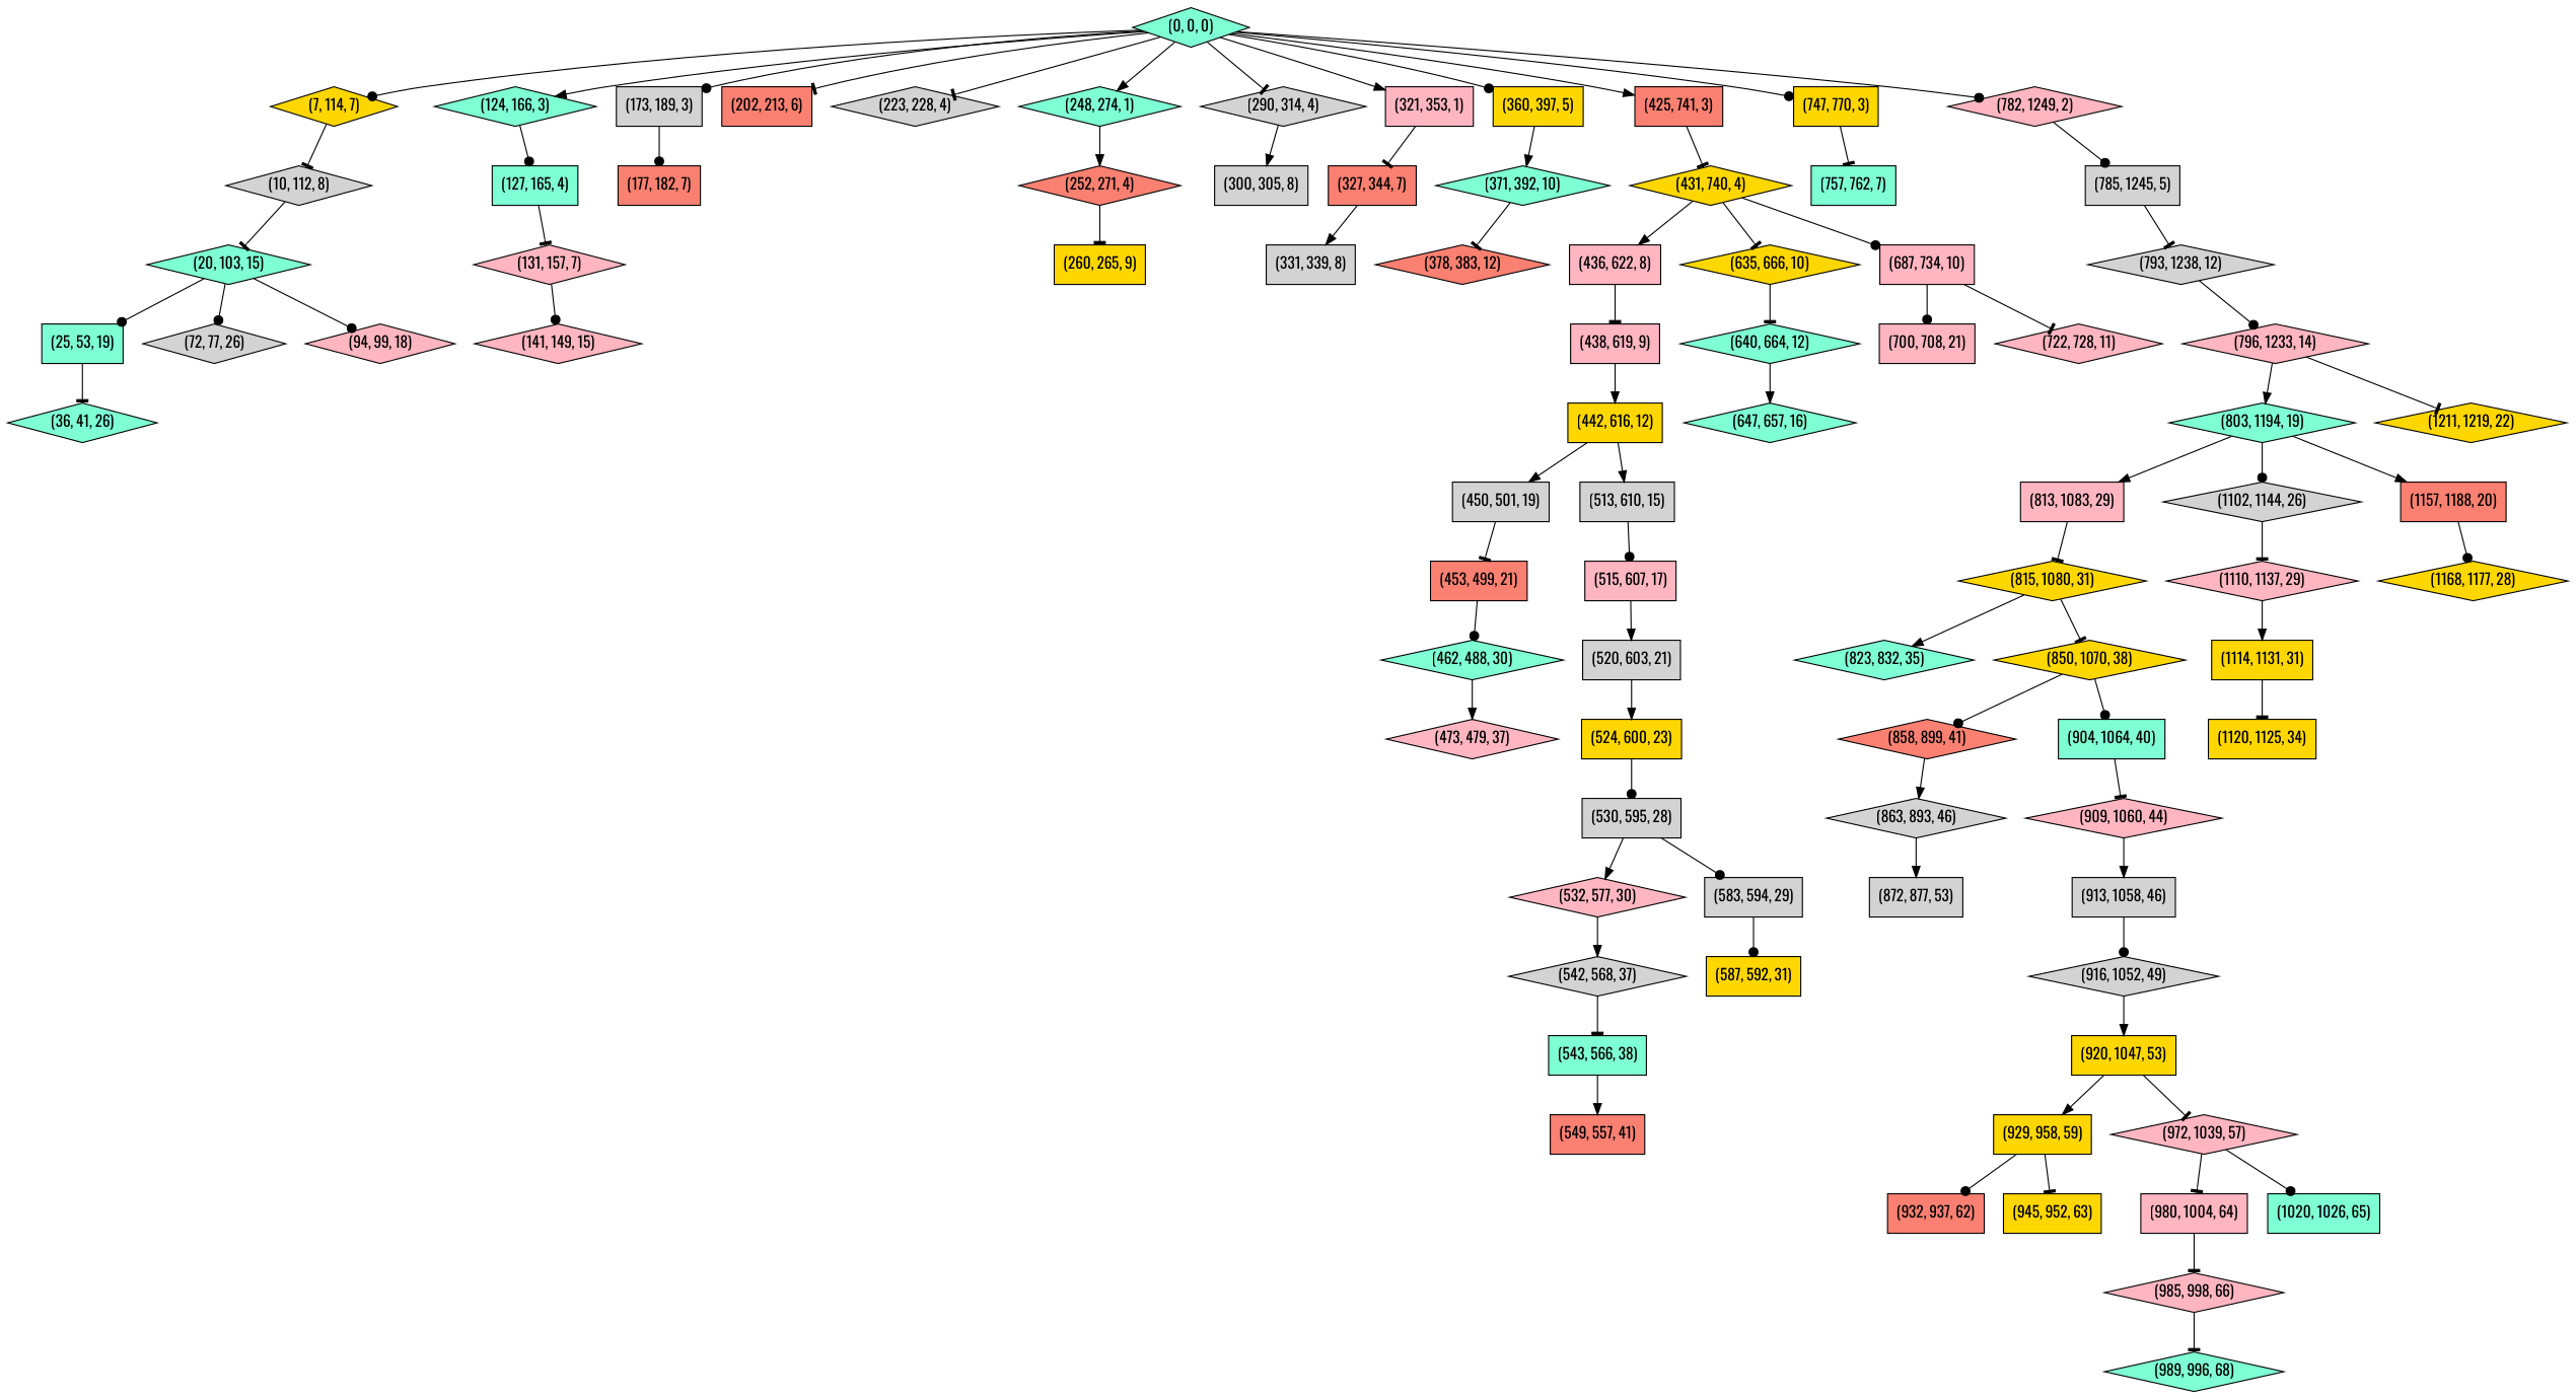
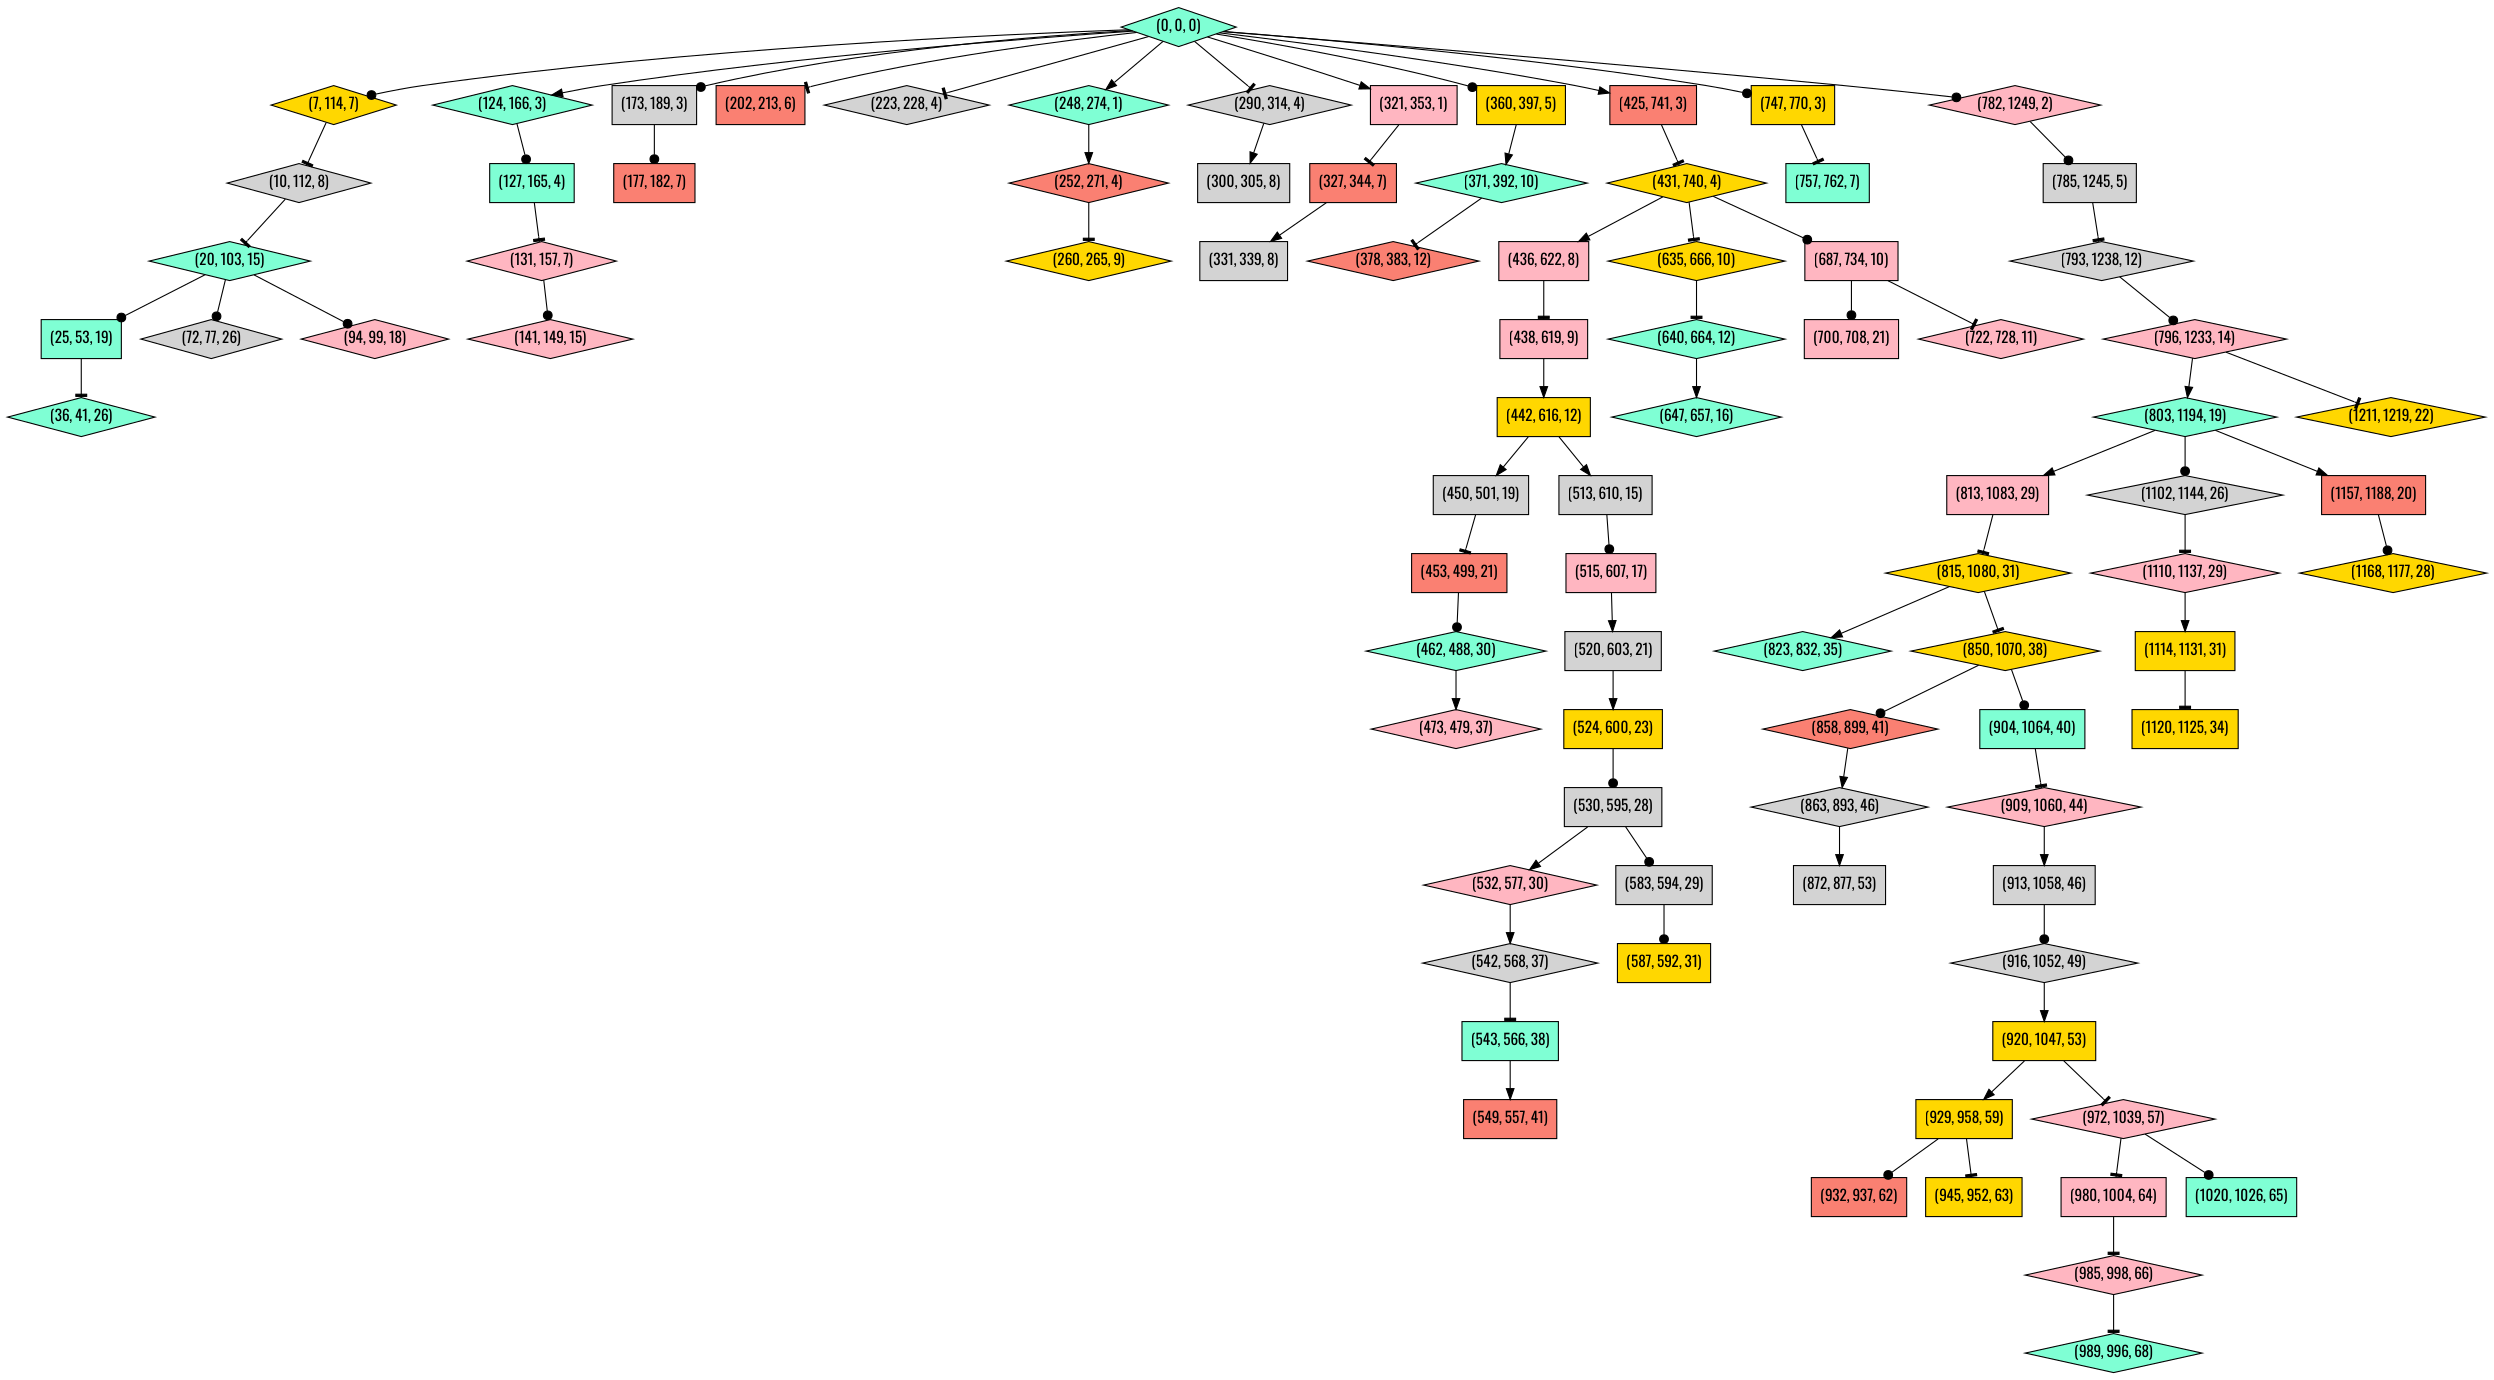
  digraph {
    fontname=Oswald
    node [fillcolor=lightgrey fontname=Oswald shape=box style=filled]
    edge [arrowhead=tee fontname=Oswald]
    "(0, 0, 0)" [fillcolor=aquamarine shape=diamond]
    "(7, 114, 7)" [fillcolor=gold shape=diamond]
    "(124, 166, 3)" [fillcolor=aquamarine shape=diamond]
    "(173, 189, 3)"
    "(202, 213, 6)" [fillcolor=salmon]
    "(223, 228, 4)" [shape=diamond]
    "(248, 274, 1)" [fillcolor=aquamarine shape=diamond]
    "(290, 314, 4)" [shape=diamond]
    "(321, 353, 1)" [fillcolor=lightpink]
    "(360, 397, 5)" [fillcolor=gold]
    "(425, 741, 3)" [fillcolor=salmon]
    "(747, 770, 3)" [fillcolor=gold]
    "(782, 1249, 2)" [fillcolor=lightpink shape=diamond]
    "(10, 112, 8)" [shape=diamond]
    "(127, 165, 4)" [fillcolor=aquamarine]
    "(177, 182, 7)" [fillcolor=salmon]
    "(252, 271, 4)" [fillcolor=salmon shape=diamond]
    "(300, 305, 8)"
    "(327, 344, 7)" [fillcolor=salmon]
    "(371, 392, 10)" [fillcolor=aquamarine shape=diamond]
    "(431, 740, 4)" [fillcolor=gold shape=diamond]
    "(757, 762, 7)" [fillcolor=aquamarine]
    "(785, 1245, 5)"
    "(20, 103, 15)" [fillcolor=aquamarine shape=diamond]
    "(25, 53, 19)" [fillcolor=aquamarine]
    "(72, 77, 26)" [shape=diamond]
    "(94, 99, 18)" [fillcolor=lightpink shape=diamond]
    "(36, 41, 26)" [fillcolor=aquamarine shape=diamond]
    "(131, 157, 7)" [fillcolor=lightpink shape=diamond]
    "(141, 149, 15)" [fillcolor=lightpink shape=diamond]
-   "(260, 265, 9)" [fillcolor=gold]
+   "(260, 265, 9)" [fillcolor=gold shape=diamond]
    "(331, 339, 8)"
    "(378, 383, 12)" [fillcolor=salmon shape=diamond]
    "(436, 622, 8)" [fillcolor=lightpink]
    "(635, 666, 10)" [fillcolor=gold shape=diamond]
    "(687, 734, 10)" [fillcolor=lightpink]
    "(438, 619, 9)" [fillcolor=lightpink]
    "(640, 664, 12)" [fillcolor=aquamarine shape=diamond]
    "(700, 708, 21)" [fillcolor=lightpink]
    "(722, 728, 11)" [fillcolor=lightpink shape=diamond]
    "(442, 616, 12)" [fillcolor=gold]
    "(450, 501, 19)"
    "(513, 610, 15)"
    "(453, 499, 21)" [fillcolor=salmon]
    "(515, 607, 17)" [fillcolor=lightpink]
    "(462, 488, 30)" [fillcolor=aquamarine shape=diamond]
    "(473, 479, 37)" [fillcolor=lightpink shape=diamond]
    "(520, 603, 21)"
    "(524, 600, 23)" [fillcolor=gold]
    "(530, 595, 28)"
    "(532, 577, 30)" [fillcolor=lightpink shape=diamond]
    "(583, 594, 29)"
    "(542, 568, 37)" [shape=diamond]
    "(587, 592, 31)" [fillcolor=gold]
    "(543, 566, 38)" [fillcolor=aquamarine]
    "(549, 557, 41)" [fillcolor=salmon]
    "(647, 657, 16)" [fillcolor=aquamarine shape=diamond]
    "(793, 1238, 12)" [shape=diamond]
    "(796, 1233, 14)" [fillcolor=lightpink shape=diamond]
    "(803, 1194, 19)" [fillcolor=aquamarine shape=diamond]
    "(1211, 1219, 22)" [fillcolor=gold shape=diamond]
    "(813, 1083, 29)" [fillcolor=lightpink]
    "(1102, 1144, 26)" [shape=diamond]
    "(1157, 1188, 20)" [fillcolor=salmon]
    "(815, 1080, 31)" [fillcolor=gold shape=diamond]
    "(1110, 1137, 29)" [fillcolor=lightpink shape=diamond]
    "(1168, 1177, 28)" [fillcolor=gold shape=diamond]
    "(823, 832, 35)" [fillcolor=aquamarine shape=diamond]
    "(850, 1070, 38)" [fillcolor=gold shape=diamond]
    "(858, 899, 41)" [fillcolor=salmon shape=diamond]
    "(904, 1064, 40)" [fillcolor=aquamarine]
    "(863, 893, 46)" [shape=diamond]
    "(909, 1060, 44)" [fillcolor=lightpink shape=diamond]
    "(872, 877, 53)"
    "(913, 1058, 46)"
    "(916, 1052, 49)" [shape=diamond]
    "(920, 1047, 53)" [fillcolor=gold]
    "(929, 958, 59)" [fillcolor=gold]
    "(972, 1039, 57)" [fillcolor=lightpink shape=diamond]
    "(932, 937, 62)" [fillcolor=salmon]
    "(945, 952, 63)" [fillcolor=gold]
    "(980, 1004, 64)" [fillcolor=lightpink]
    "(1020, 1026, 65)" [fillcolor=aquamarine]
    "(985, 998, 66)" [fillcolor=lightpink shape=diamond]
    "(989, 996, 68)" [fillcolor=aquamarine shape=diamond]
    "(1114, 1131, 31)" [fillcolor=gold]
    "(1120, 1125, 34)" [fillcolor=gold]
    "(0, 0, 0)" -> "(7, 114, 7)" [arrowhead=dot]
    "(0, 0, 0)" -> "(124, 166, 3)" [arrowhead=normal]
    "(0, 0, 0)" -> "(173, 189, 3)" [arrowhead=dot]
    "(0, 0, 0)" -> "(202, 213, 6)"
    "(0, 0, 0)" -> "(223, 228, 4)"
    "(0, 0, 0)" -> "(248, 274, 1)" [arrowhead=normal]
    "(0, 0, 0)" -> "(290, 314, 4)"
    "(0, 0, 0)" -> "(321, 353, 1)" [arrowhead=normal]
    "(0, 0, 0)" -> "(360, 397, 5)" [arrowhead=dot]
    "(0, 0, 0)" -> "(425, 741, 3)" [arrowhead=normal]
    "(0, 0, 0)" -> "(747, 770, 3)" [arrowhead=dot]
    "(0, 0, 0)" -> "(782, 1249, 2)" [arrowhead=dot]
    "(7, 114, 7)" -> "(10, 112, 8)"
    "(124, 166, 3)" -> "(127, 165, 4)" [arrowhead=dot]
    "(173, 189, 3)" -> "(177, 182, 7)" [arrowhead=dot]
    "(248, 274, 1)" -> "(252, 271, 4)" [arrowhead=normal]
    "(290, 314, 4)" -> "(300, 305, 8)" [arrowhead=normal]
    "(321, 353, 1)" -> "(327, 344, 7)"
    "(360, 397, 5)" -> "(371, 392, 10)" [arrowhead=normal]
    "(425, 741, 3)" -> "(431, 740, 4)"
    "(747, 770, 3)" -> "(757, 762, 7)"
    "(782, 1249, 2)" -> "(785, 1245, 5)" [arrowhead=dot]
    "(10, 112, 8)" -> "(20, 103, 15)"
    "(127, 165, 4)" -> "(131, 157, 7)"
    "(252, 271, 4)" -> "(260, 265, 9)"
    "(327, 344, 7)" -> "(331, 339, 8)" [arrowhead=normal]
    "(371, 392, 10)" -> "(378, 383, 12)"
    "(431, 740, 4)" -> "(436, 622, 8)" [arrowhead=normal]
    "(431, 740, 4)" -> "(635, 666, 10)"
    "(431, 740, 4)" -> "(687, 734, 10)" [arrowhead=dot]
    "(785, 1245, 5)" -> "(793, 1238, 12)"
    "(20, 103, 15)" -> "(25, 53, 19)" [arrowhead=dot]
    "(20, 103, 15)" -> "(72, 77, 26)" [arrowhead=dot]
    "(20, 103, 15)" -> "(94, 99, 18)" [arrowhead=dot]
    "(25, 53, 19)" -> "(36, 41, 26)"
    "(131, 157, 7)" -> "(141, 149, 15)" [arrowhead=dot]
    "(436, 622, 8)" -> "(438, 619, 9)"
    "(635, 666, 10)" -> "(640, 664, 12)"
    "(687, 734, 10)" -> "(700, 708, 21)" [arrowhead=dot]
    "(687, 734, 10)" -> "(722, 728, 11)"
    "(438, 619, 9)" -> "(442, 616, 12)" [arrowhead=normal]
    "(640, 664, 12)" -> "(647, 657, 16)" [arrowhead=normal]
    "(442, 616, 12)" -> "(450, 501, 19)" [arrowhead=normal]
    "(442, 616, 12)" -> "(513, 610, 15)" [arrowhead=normal]
    "(450, 501, 19)" -> "(453, 499, 21)"
    "(513, 610, 15)" -> "(515, 607, 17)" [arrowhead=dot]
    "(453, 499, 21)" -> "(462, 488, 30)" [arrowhead=dot]
    "(515, 607, 17)" -> "(520, 603, 21)" [arrowhead=normal]
    "(462, 488, 30)" -> "(473, 479, 37)" [arrowhead=normal]
    "(520, 603, 21)" -> "(524, 600, 23)" [arrowhead=normal]
    "(524, 600, 23)" -> "(530, 595, 28)" [arrowhead=dot]
    "(530, 595, 28)" -> "(532, 577, 30)" [arrowhead=normal]
    "(530, 595, 28)" -> "(583, 594, 29)" [arrowhead=dot]
    "(532, 577, 30)" -> "(542, 568, 37)" [arrowhead=normal]
    "(583, 594, 29)" -> "(587, 592, 31)" [arrowhead=dot]
    "(542, 568, 37)" -> "(543, 566, 38)"
    "(543, 566, 38)" -> "(549, 557, 41)" [arrowhead=normal]
    "(793, 1238, 12)" -> "(796, 1233, 14)" [arrowhead=dot]
    "(796, 1233, 14)" -> "(803, 1194, 19)" [arrowhead=normal]
    "(796, 1233, 14)" -> "(1211, 1219, 22)"
    "(803, 1194, 19)" -> "(813, 1083, 29)" [arrowhead=normal]
    "(803, 1194, 19)" -> "(1102, 1144, 26)" [arrowhead=dot]
    "(803, 1194, 19)" -> "(1157, 1188, 20)" [arrowhead=normal]
    "(813, 1083, 29)" -> "(815, 1080, 31)"
    "(1102, 1144, 26)" -> "(1110, 1137, 29)"
    "(1157, 1188, 20)" -> "(1168, 1177, 28)" [arrowhead=dot]
    "(815, 1080, 31)" -> "(823, 832, 35)" [arrowhead=normal]
    "(815, 1080, 31)" -> "(850, 1070, 38)"
    "(1110, 1137, 29)" -> "(1114, 1131, 31)" [arrowhead=normal]
    "(850, 1070, 38)" -> "(858, 899, 41)" [arrowhead=dot]
    "(850, 1070, 38)" -> "(904, 1064, 40)" [arrowhead=dot]
    "(858, 899, 41)" -> "(863, 893, 46)" [arrowhead=normal]
    "(904, 1064, 40)" -> "(909, 1060, 44)"
    "(863, 893, 46)" -> "(872, 877, 53)" [arrowhead=normal]
    "(909, 1060, 44)" -> "(913, 1058, 46)" [arrowhead=normal]
    "(913, 1058, 46)" -> "(916, 1052, 49)" [arrowhead=dot]
    "(916, 1052, 49)" -> "(920, 1047, 53)" [arrowhead=normal]
    "(920, 1047, 53)" -> "(929, 958, 59)" [arrowhead=normal]
    "(920, 1047, 53)" -> "(972, 1039, 57)"
    "(929, 958, 59)" -> "(932, 937, 62)" [arrowhead=dot]
    "(929, 958, 59)" -> "(945, 952, 63)"
    "(972, 1039, 57)" -> "(980, 1004, 64)"
    "(972, 1039, 57)" -> "(1020, 1026, 65)" [arrowhead=dot]
    "(980, 1004, 64)" -> "(985, 998, 66)"
    "(985, 998, 66)" -> "(989, 996, 68)"
    "(1114, 1131, 31)" -> "(1120, 1125, 34)"
  }
